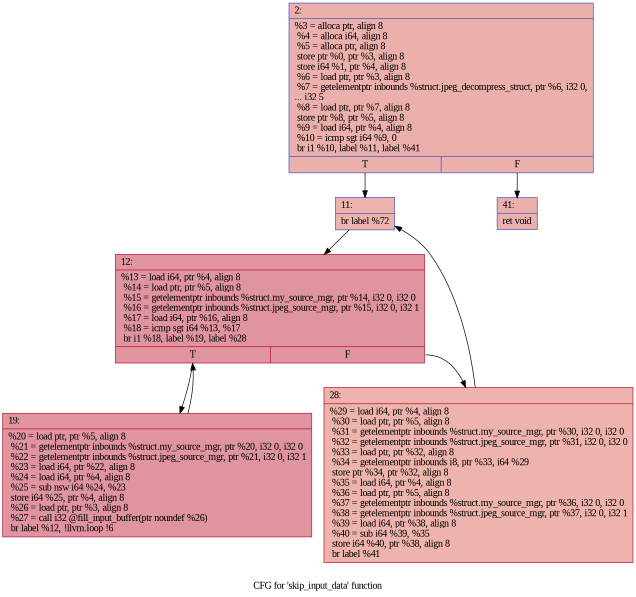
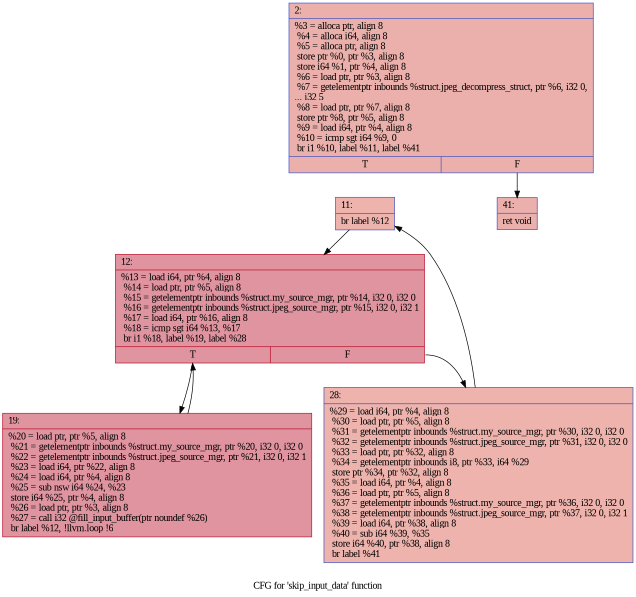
  digraph {
    fontname="Liberation Serif"
    label="CFG for 'skip_input_data' function"
    node [color="#3d50c3ff" fillcolor="#d24b4070" fontname="Liberation Serif" shape=record style=filled]
    edge [fontname="Liberation Serif"]
    n1 [label="{2:\l|  %3 = alloca ptr, align 8\l  %4 = alloca i64, align 8\l  %5 = alloca ptr, align 8\l  store ptr %0, ptr %3, align 8\l  store i64 %1, ptr %4, align 8\l  %6 = load ptr, ptr %3, align 8\l  %7 = getelementptr inbounds %struct.jpeg_decompress_struct, ptr %6, i32 0,\l... i32 5\l  %8 = load ptr, ptr %7, align 8\l  store ptr %8, ptr %5, align 8\l  %9 = load i64, ptr %4, align 8\l  %10 = icmp sgt i64 %9, 0\l  br i1 %10, label %11, label %41\l|{<s0>T|<s1>F}}"]
-   n2 [fillcolor="#d6524470" label="{11:\l|  br label %72\l}"]
+   n2 [fillcolor="#d6524470" label="{11:\l|  br label %12\l}"]
    n3 [label="{41:\l|  ret void\l}"]
    n4 [color="#b70d28ff" fillcolor="#b70d2870" label="{12:\l|  %13 = load i64, ptr %4, align 8\l  %14 = load ptr, ptr %5, align 8\l  %15 = getelementptr inbounds %struct.my_source_mgr, ptr %14, i32 0, i32 0\l  %16 = getelementptr inbounds %struct.jpeg_source_mgr, ptr %15, i32 0, i32 1\l  %17 = load i64, ptr %16, align 8\l  %18 = icmp sgt i64 %13, %17\l  br i1 %18, label %19, label %28\l|{<s0>T|<s1>F}}"]
    n5 [color="#b70d28ff" fillcolor="#b70d2870" label="{19:\l|  %20 = load ptr, ptr %5, align 8\l  %21 = getelementptr inbounds %struct.my_source_mgr, ptr %20, i32 0, i32 0\l  %22 = getelementptr inbounds %struct.jpeg_source_mgr, ptr %21, i32 0, i32 1\l  %23 = load i64, ptr %22, align 8\l  %24 = load i64, ptr %4, align 8\l  %25 = sub nsw i64 %24, %23\l  store i64 %25, ptr %4, align 8\l  %26 = load ptr, ptr %3, align 8\l  %27 = call i32 @fill_input_buffer(ptr noundef %26)\l  br label %12, !llvm.loop !6\l}"]
-   n6 [color="#b70d28ff" fillcolor="#d6524470" label="{28:\l|  %29 = load i64, ptr %4, align 8\l  %30 = load ptr, ptr %5, align 8\l  %31 = getelementptr inbounds %struct.my_source_mgr, ptr %30, i32 0, i32 0\l  %32 = getelementptr inbounds %struct.jpeg_source_mgr, ptr %31, i32 0, i32 0\l  %33 = load ptr, ptr %32, align 8\l  %34 = getelementptr inbounds i8, ptr %33, i64 %29\l  store ptr %34, ptr %32, align 8\l  %35 = load i64, ptr %4, align 8\l  %36 = load ptr, ptr %5, align 8\l  %37 = getelementptr inbounds %struct.my_source_mgr, ptr %36, i32 0, i32 0\l  %38 = getelementptr inbounds %struct.jpeg_source_mgr, ptr %37, i32 0, i32 1\l  %39 = load i64, ptr %38, align 8\l  %40 = sub i64 %39, %35\l  store i64 %40, ptr %38, align 8\l  br label %41\l}"]
-   n1 -> n2 [tailport=s0]
+   n6 [fillcolor="#d6524470" label="{28:\l|  %29 = load i64, ptr %4, align 8\l  %30 = load ptr, ptr %5, align 8\l  %31 = getelementptr inbounds %struct.my_source_mgr, ptr %30, i32 0, i32 0\l  %32 = getelementptr inbounds %struct.jpeg_source_mgr, ptr %31, i32 0, i32 0\l  %33 = load ptr, ptr %32, align 8\l  %34 = getelementptr inbounds i8, ptr %33, i64 %29\l  store ptr %34, ptr %32, align 8\l  %35 = load i64, ptr %4, align 8\l  %36 = load ptr, ptr %5, align 8\l  %37 = getelementptr inbounds %struct.my_source_mgr, ptr %36, i32 0, i32 0\l  %38 = getelementptr inbounds %struct.jpeg_source_mgr, ptr %37, i32 0, i32 1\l  %39 = load i64, ptr %38, align 8\l  %40 = sub i64 %39, %35\l  store i64 %40, ptr %38, align 8\l  br label %41\l}"]
    n1 -> n3 [tailport=s1]
    n2 -> n4
    n4 -> n5 [tailport=s0]
    n4 -> n6 [tailport=s1]
    n5 -> n4
    n6 -> n2
  }
